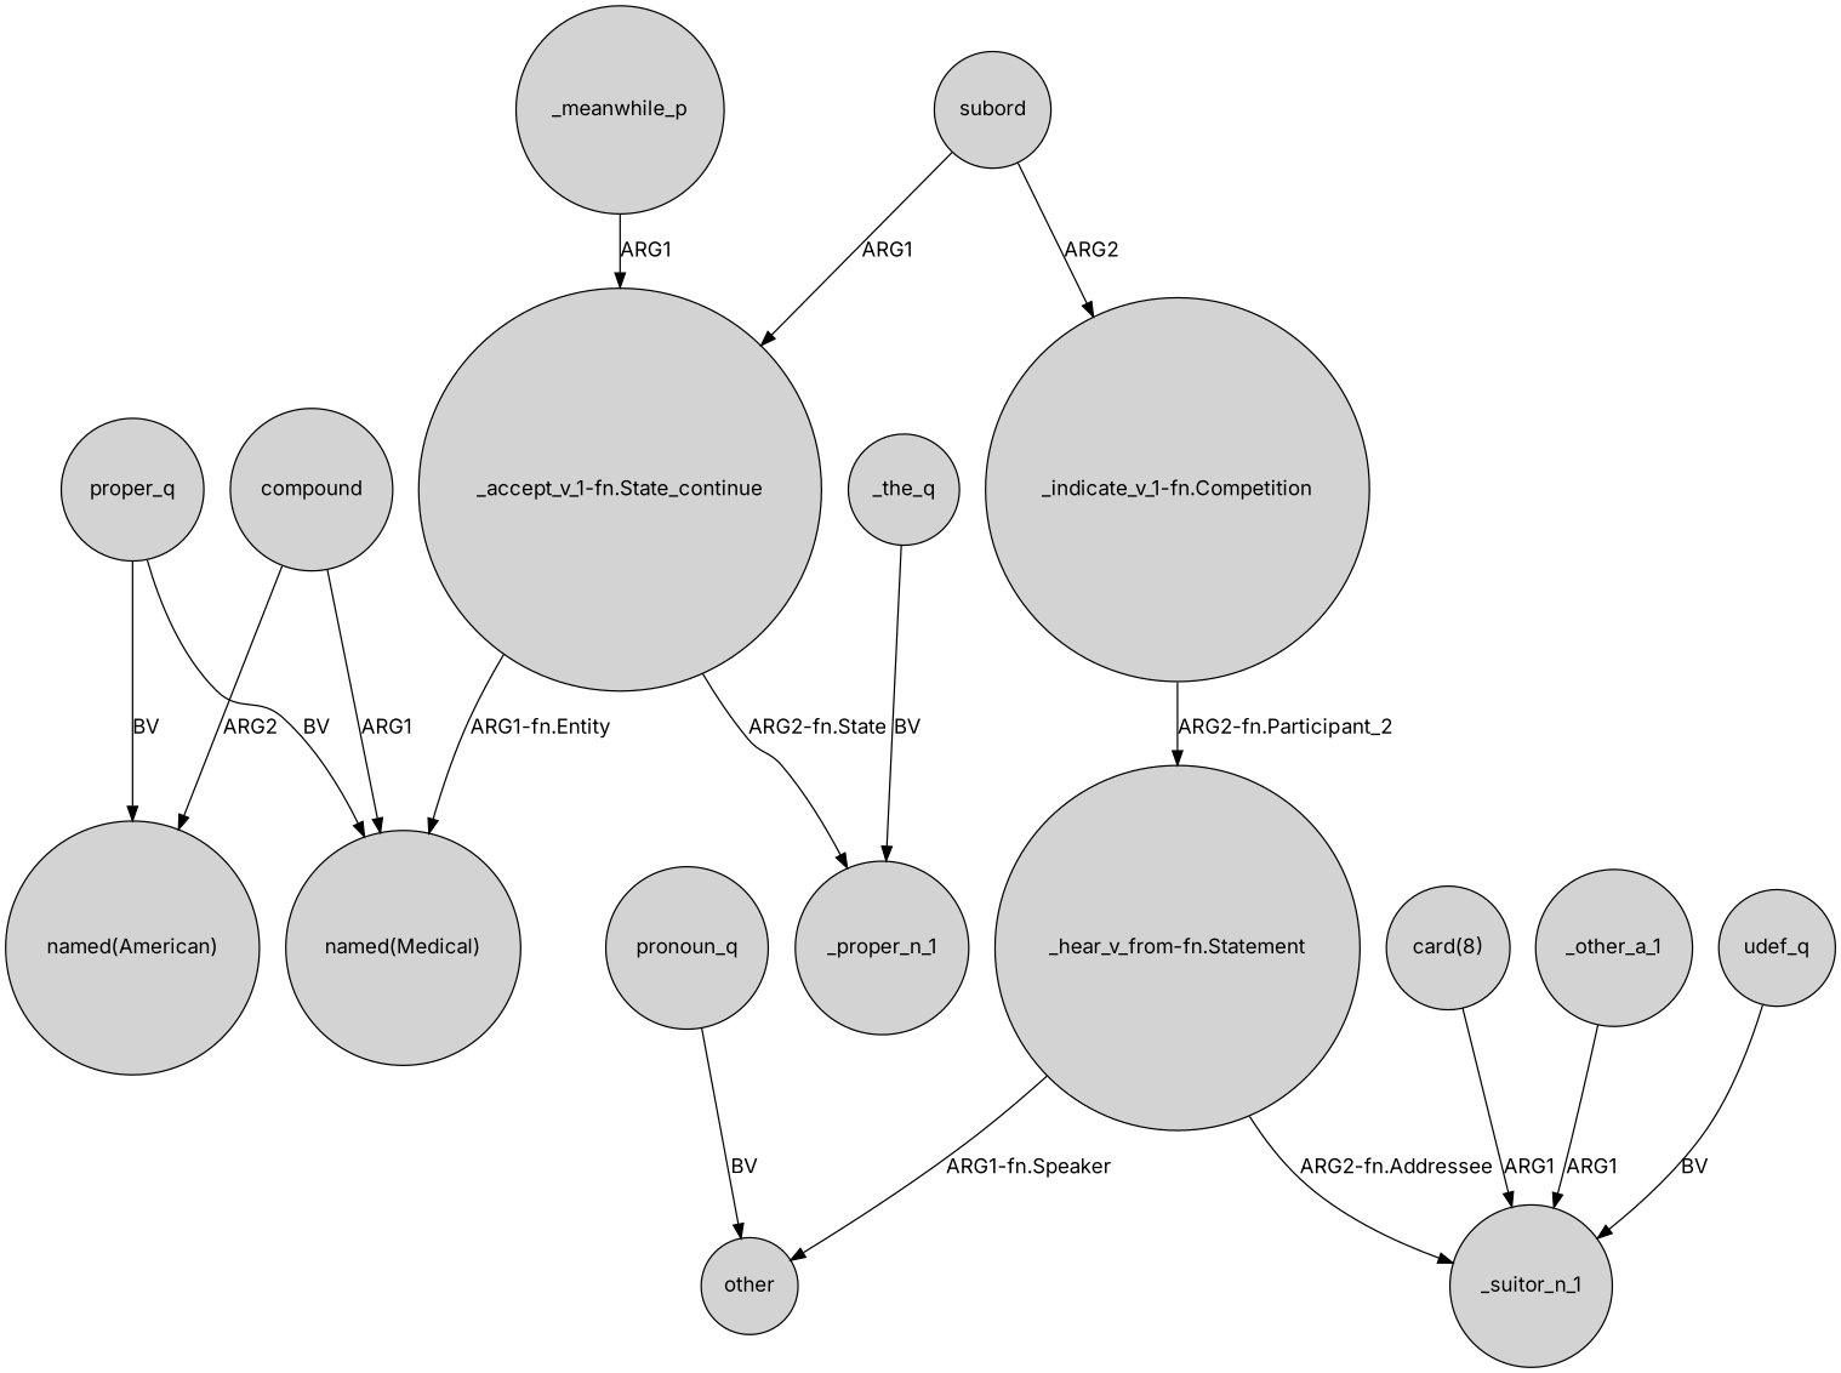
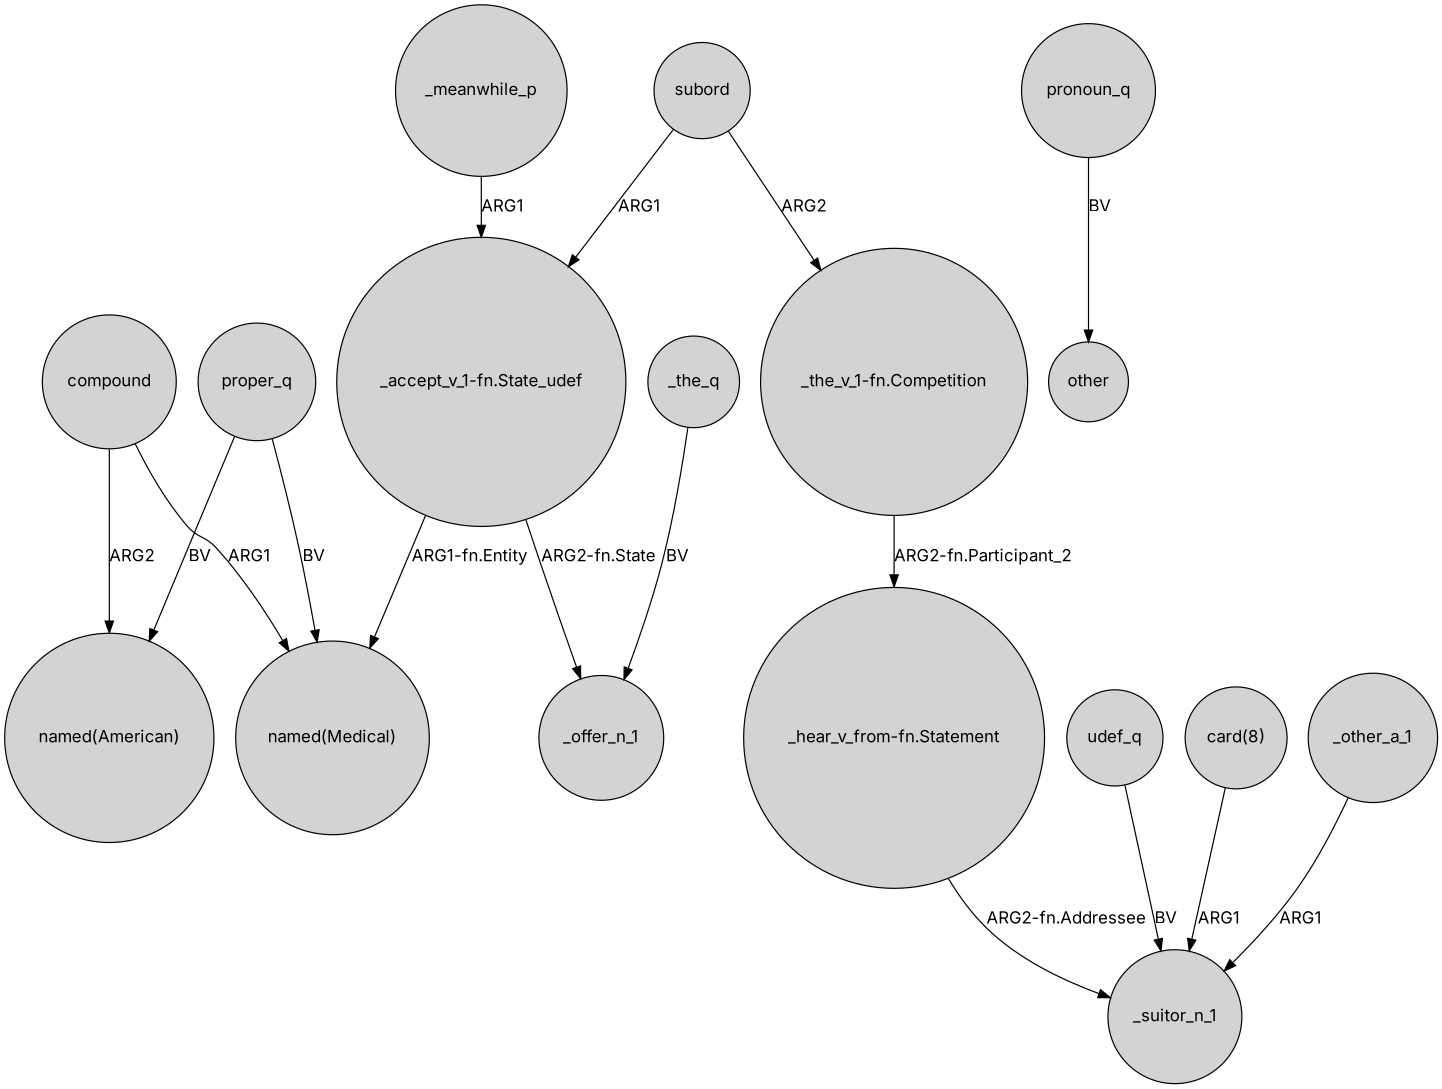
  digraph {
    fontname=Inter
    node [fontname=Inter shape=circle style=filled]
    edge [fontname=Inter]
    compound
    "named(American)"
    "named(Medical)"
    proper_q
-   "_accept_v_1-fn.State_continue"
-   _offer_n_1 [label=_proper_n_1]
+   "_accept_v_1-fn.State_continue" [label="_accept_v_1-fn.State_udef"]
+   _offer_n_1
    subord
-   "_indicate_v_1-fn.Competition"
+   "_indicate_v_1-fn.Competition" [label="_the_v_1-fn.Competition"]
    "_hear_v_from-fn.Statement"
    n10 [label=other]
    _suitor_n_1
    _meanwhile_p
    udef_q
    n14 [label="card(8)"]
    _the_q
    _other_a_1
    pronoun_q
    compound -> "named(American)" [label=ARG2]
    compound -> "named(Medical)" [label=ARG1]
    proper_q -> "named(American)" [label=BV]
    proper_q -> "named(Medical)" [label=BV]
    "_accept_v_1-fn.State_continue" -> "named(Medical)" [label="ARG1-fn.Entity"]
    "_accept_v_1-fn.State_continue" -> _offer_n_1 [label="ARG2-fn.State"]
    subord -> "_accept_v_1-fn.State_continue" [label=ARG1]
    subord -> "_indicate_v_1-fn.Competition" [label=ARG2]
    "_indicate_v_1-fn.Competition" -> "_hear_v_from-fn.Statement" [label="ARG2-fn.Participant_2"]
-   "_hear_v_from-fn.Statement" -> n10 [label="ARG1-fn.Speaker"]
    "_hear_v_from-fn.Statement" -> _suitor_n_1 [label="ARG2-fn.Addressee"]
    _meanwhile_p -> "_accept_v_1-fn.State_continue" [label=ARG1]
    udef_q -> _suitor_n_1 [label=BV]
    n14 -> _suitor_n_1 [label=ARG1]
    _the_q -> _offer_n_1 [label=BV]
    _other_a_1 -> _suitor_n_1 [label=ARG1]
    pronoun_q -> n10 [label=BV]
  }
